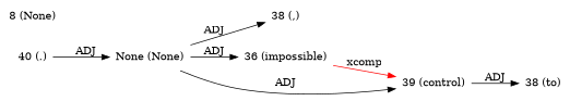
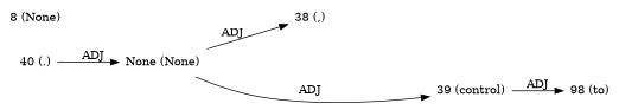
  digraph {
    rankdir=LR
    node [shape=plaintext]
    edge [dir=forward]
    n1 [label="None (None)"]
    n2 [label="38 (,)"]
-   n3 [label="36 (impossible)"]
    n4 [label="39 (control)"]
    n5 [label="40 (.)"]
-   n6 [label="38 (to)"]
+   n6 [label="98 (to)"]
    n7 [label="8 (None)"]
    n1 -> n2 [label=ADJ]
-   n1 -> n3 [label=ADJ]
    n1 -> n4 [label=ADJ]
-   n3 -> n4 [color=red label=xcomp]
    n4 -> n6 [label=ADJ]
    n5 -> n1 [label=ADJ]
  }
